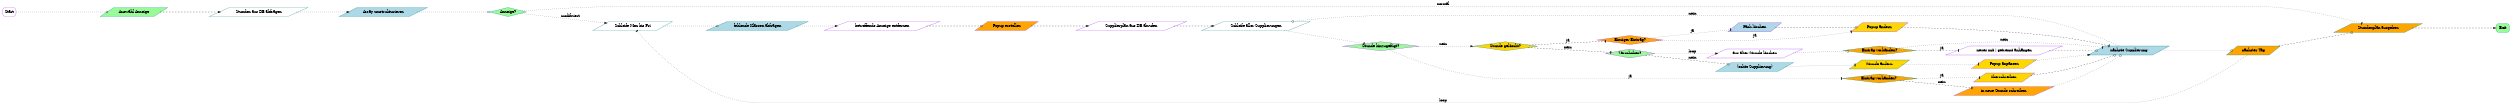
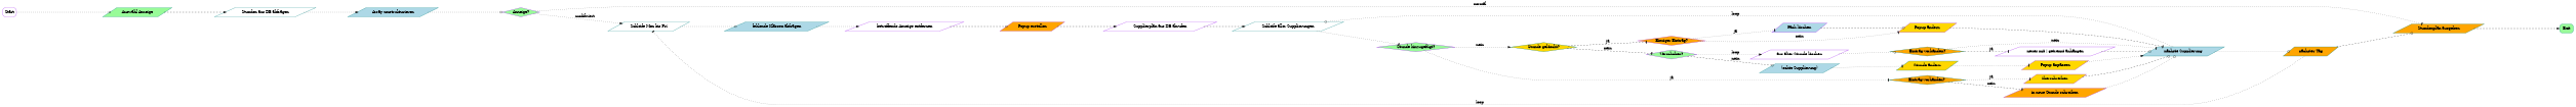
  digraph {
    rankdir=LR
    ranksep="0.1 equally"
    node [color=teal fillcolor=white shape=parallelogram style=filled]
    edge [arrowhead=tee style=dotted]
    Start [color=purple shape=box style="rounded,filled"]
    "Auswahl Anzeige" [fillcolor=palegreen]
    "Stunden aus DB abfragen"
    Exit [fillcolor=palegreen shape=box style="rounded,filled"]
-   "Anzeige?" [fillcolor=palegreen shape=diamond]
+   "Anzeige?" [color=purple fillcolor=palegreen shape=diamond]
    "Stundenplan ausgeben" [fillcolor=orange]
    "Schleife Mon bis Fri"
    "fehlende Klassen abfragen" [fillcolor=lightblue]
    "Stunde hinzugefügt?" [color=purple fillcolor=palegreen shape=diamond]
    "Stunde gelöscht?" [fillcolor=gold shape=diamond]
    "Eintrag vorhanden? " [fillcolor=orange shape=diamond]
    "Einziger Eintrag?" [color=purple fillcolor=orange shape=diamond]
    "Verschoben?" [color=purple fillcolor=palegreen shape=diamond]
    "überschreiben " [color=purple fillcolor=gold]
    "in neue Stunde schreiben " [color=purple fillcolor=orange]
    "Fach löschen" [color=purple fillcolor=lightblue]
    "Popup ändern" [color=purple fillcolor=gold]
    "aus alter Stunde löschen" [color=purple]
    "(echte Supplierung)" [fillcolor=lightblue]
    "nächste Supplierung" [fillcolor=lightblue]
    "Eintrag vorhanden?" [fillcolor=orange shape=diamond]
    n22 [fillcolor=gold label="Stunde ändern"]
    "neues mit | getrennt anhängen" [color=purple]
    "Schleife aller Supplierungen"
    "nächster Tag" [fillcolor=orange]
    "Array umstrukturieren" [fillcolor=lightblue]
    n27 [color=purple label="betroffende Anzeige entfernen"]
    "Popup erstellen" [color=purple fillcolor=orange]
    "Supplierplan aus DB abrufen" [color=purple]
    "Popup anpassen" [color=purple fillcolor=gold]
    Start -> "Auswahl Anzeige" [arrowhead=odot]
    "Auswahl Anzeige" -> "Stunden aus DB abfragen" [arrowhead=normal style=dashed]
    "Stunden aus DB abfragen" -> "Array umstrukturieren" [arrowhead=normal]
    "Anzeige?" -> "Stundenplan ausgeben" [label=normal]
    "Anzeige?" -> "Schleife Mon bis Fri" [arrowhead=normal label=modifiziert]
    "Stundenplan ausgeben" -> Exit [arrowhead=normal style=dashed]
    "Schleife Mon bis Fri" -> "fehlende Klassen abfragen" [arrowhead=odot]
    "fehlende Klassen abfragen" -> n27 [arrowhead=normal]
    "Stunde hinzugefügt?" -> "Stunde gelöscht?" [arrowhead=normal label=nein]
    "Stunde hinzugefügt?" -> "Eintrag vorhanden? " [label=ja]
    "Stunde gelöscht?" -> "Einziger Eintrag?" [label=ja style=dashed]
    "Stunde gelöscht?" -> "Verschoben?" [label=nein style=dashed]
    "Eintrag vorhanden? " -> "überschreiben " [label=ja]
    "Eintrag vorhanden? " -> "in neue Stunde schreiben " [label=nein style=dashed]
    "Einziger Eintrag?" -> "Fach löschen" [label=ja]
-   "Einziger Eintrag?" -> "Popup ändern" [label=ja]
+   "Einziger Eintrag?" -> "Popup ändern" [label=nein]
    "Verschoben?" -> "aus alter Stunde löschen" [arrowhead=normal label=loop]
    "Verschoben?" -> "(echte Supplierung)" [arrowhead=odot label=nein style=dashed]
    "überschreiben " -> "nächste Supplierung" [arrowhead=odot style=dashed]
    "in neue Stunde schreiben " -> "nächste Supplierung" [arrowhead=odot]
    "Fach löschen" -> "Popup ändern" [arrowhead=odot style=dashed]
    "Popup ändern" -> "nächste Supplierung" [style=dashed]
    "aus alter Stunde löschen" -> "Eintrag vorhanden?" [arrowhead=odot]
    "(echte Supplierung)" -> n22
-   "nächste Supplierung" -> "Schleife aller Supplierungen" [arrowhead=odot label=nein]
+   "nächste Supplierung" -> "Schleife aller Supplierungen" [arrowhead=odot label=loop]
    "nächste Supplierung" -> "nächster Tag" [arrowhead=odot]
    "Eintrag vorhanden?" -> "nächste Supplierung" [label=nein]
    "Eintrag vorhanden?" -> "neues mit | getrennt anhängen" [label=ja style=dashed]
    n22 -> "Popup anpassen"
    "neues mit | getrennt anhängen" -> "nächste Supplierung" [arrowhead=odot style=dashed]
    "Schleife aller Supplierungen" -> "Stunde hinzugefügt?"
    "nächster Tag" -> "Stundenplan ausgeben" [arrowhead=odot style=dashed]
    "nächster Tag" -> "Schleife Mon bis Fri" [label=loop]
    "Array umstrukturieren" -> "Anzeige?" [arrowhead=odot]
    n27 -> "Popup erstellen" [arrowhead=odot style=dashed]
    "Popup erstellen" -> "Supplierplan aus DB abrufen" [arrowhead=normal style=dashed]
    "Supplierplan aus DB abrufen" -> "Schleife aller Supplierungen" [arrowhead=normal style=dashed]
    "Popup anpassen" -> "nächste Supplierung" [arrowhead=normal]
  }
